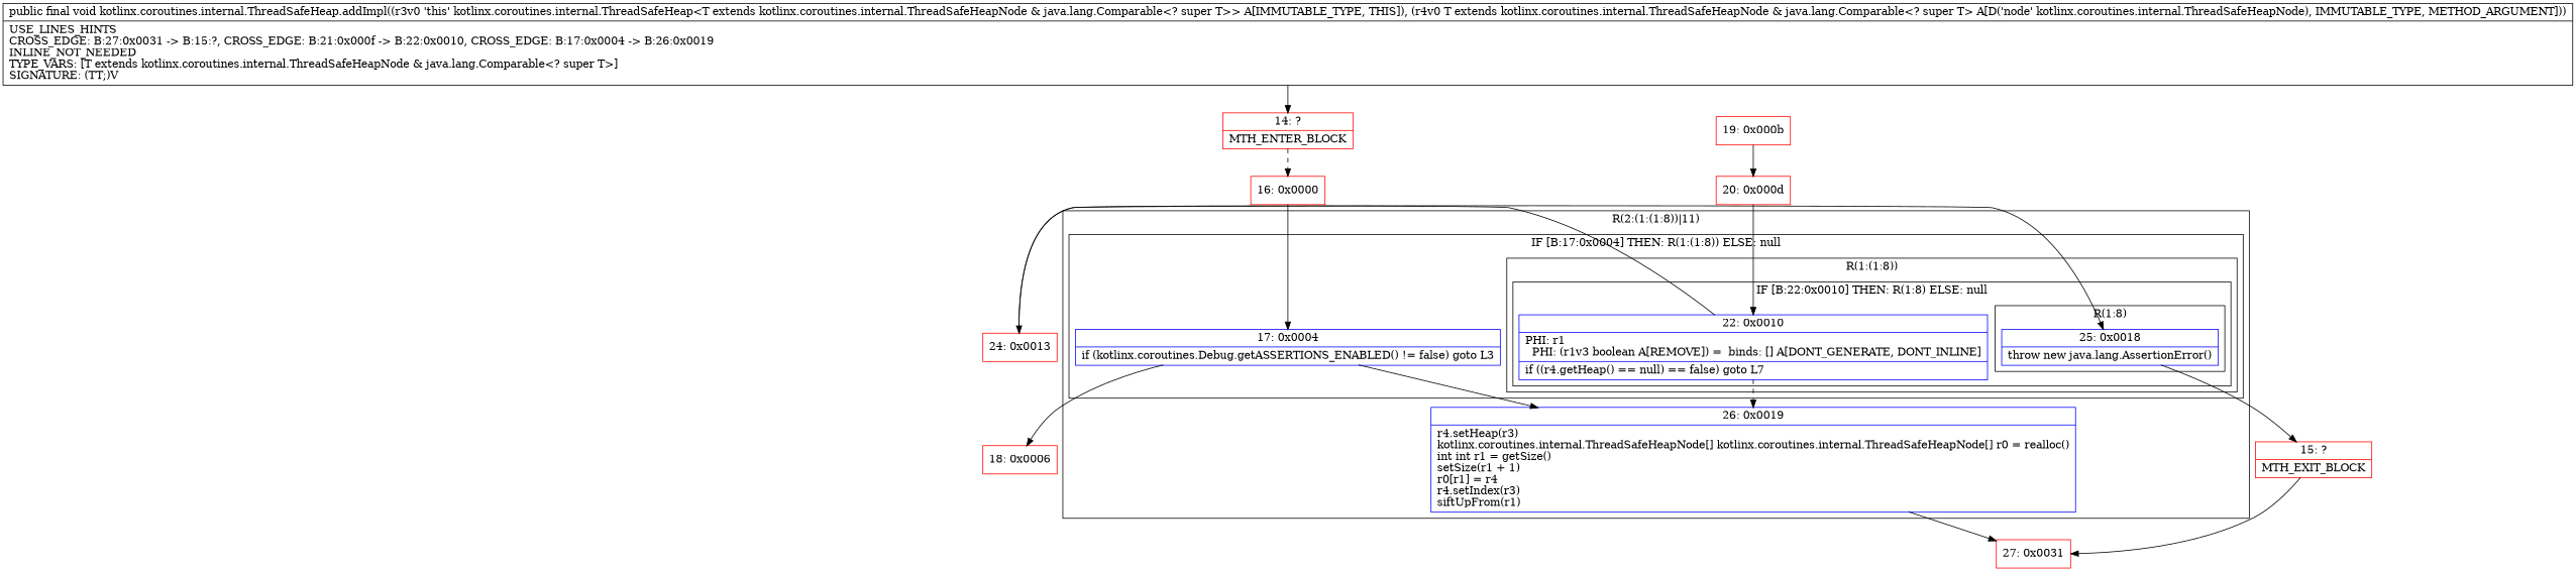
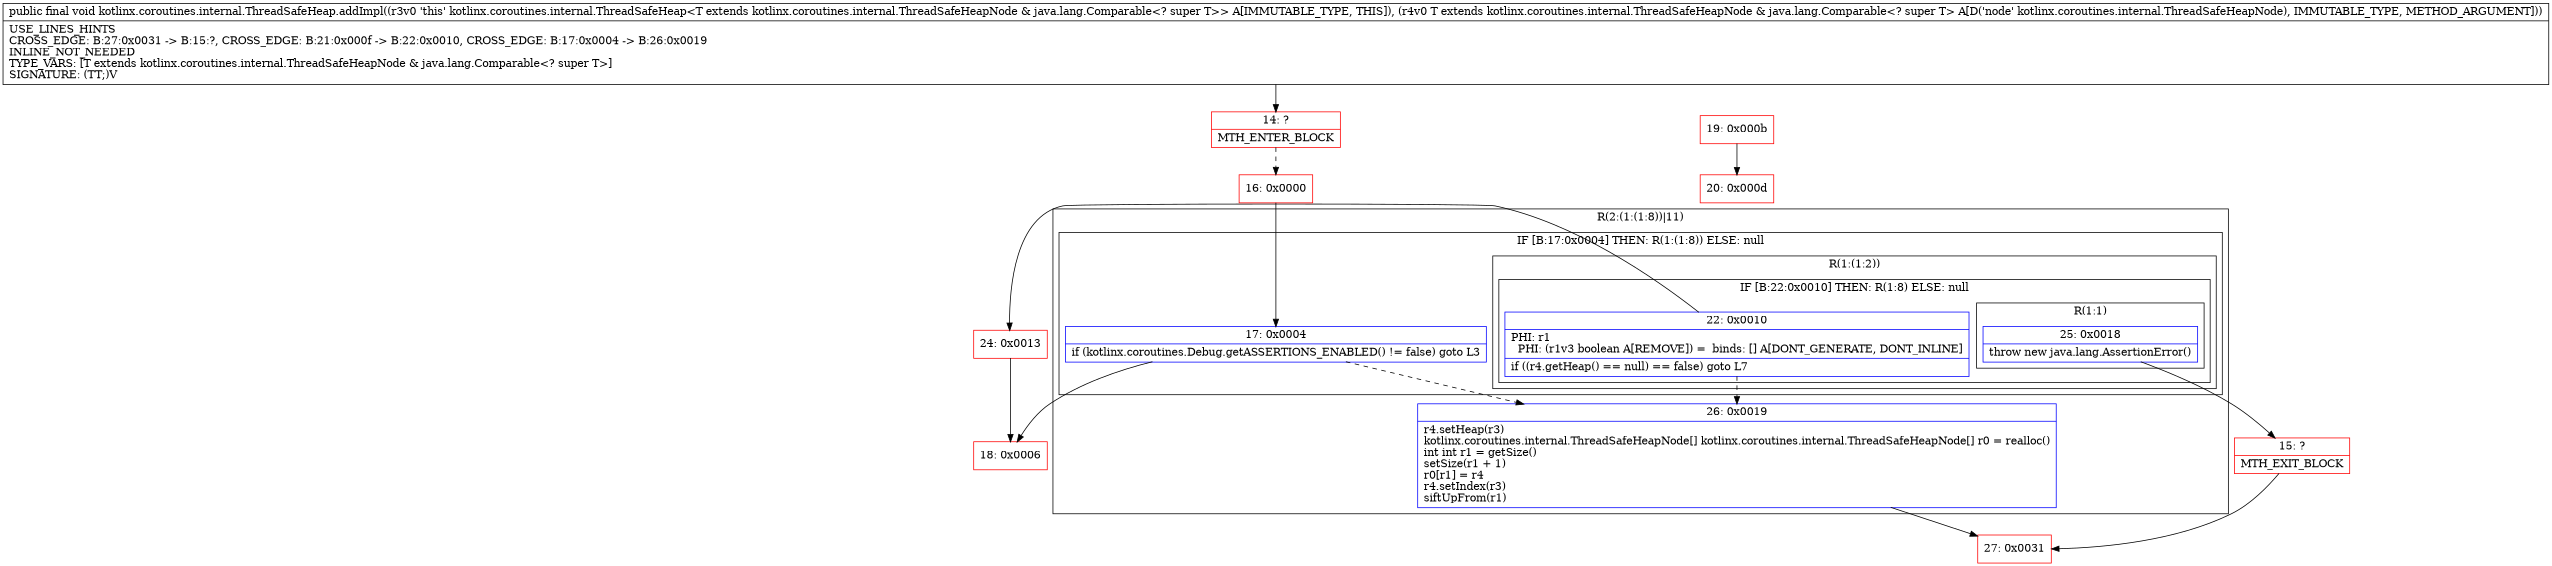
  digraph {
    node [color=red shape=record]
    n1 [color=blue label="{25\:\ 0x0018|throw new java.lang.AssertionError()\l}"]
    n2 [color=blue label="{22\:\ 0x0010|PHI: r1 \l  PHI: (r1v3 boolean A[REMOVE]) =  binds: [] A[DONT_GENERATE, DONT_INLINE]\l|if ((r4.getHeap() == null) == false) goto L7\l}"]
    n3 [color=blue label="{17\:\ 0x0004|if (kotlinx.coroutines.Debug.getASSERTIONS_ENABLED() != false) goto L3\l}"]
    n4 [color=blue label="{26\:\ 0x0019|r4.setHeap(r3)\lkotlinx.coroutines.internal.ThreadSafeHeapNode[] kotlinx.coroutines.internal.ThreadSafeHeapNode[] r0 = realloc()\lint int r1 = getSize()\lsetSize(r1 + 1)\lr0[r1] = r4\lr4.setIndex(r3)\lsiftUpFrom(r1)\l}"]
    n5 [label="{15\:\ ?|MTH_EXIT_BLOCK\l}"]
    n6 [label="{24\:\ 0x0013}"]
    n7 [label="{18\:\ 0x0006}"]
    n8 [label="{27\:\ 0x0031}"]
    n9 [label="{14\:\ ?|MTH_ENTER_BLOCK\l}"]
    n10 [label="{16\:\ 0x0000}"]
    n11 [label="{19\:\ 0x000b}"]
    n12 [label="{20\:\ 0x000d}"]
    n13 [label="{public final void kotlinx.coroutines.internal.ThreadSafeHeap.addImpl((r3v0 'this' kotlinx.coroutines.internal.ThreadSafeHeap\<T extends kotlinx.coroutines.internal.ThreadSafeHeapNode & java.lang.Comparable\<? super T\>\> A[IMMUTABLE_TYPE, THIS]), (r4v0 T extends kotlinx.coroutines.internal.ThreadSafeHeapNode & java.lang.Comparable\<? super T\> A[D('node' kotlinx.coroutines.internal.ThreadSafeHeapNode), IMMUTABLE_TYPE, METHOD_ARGUMENT]))  | USE_LINES_HINTS\lCROSS_EDGE: B:27:0x0031 \-\> B:15:?, CROSS_EDGE: B:21:0x000f \-\> B:22:0x0010, CROSS_EDGE: B:17:0x0004 \-\> B:26:0x0019\lINLINE_NOT_NEEDED\lTYPE_VARS: [T extends kotlinx.coroutines.internal.ThreadSafeHeapNode & java.lang.Comparable\<? super T\>]\lSIGNATURE: (TT;)V\l}" color=""]
    subgraph cluster_1 {
      label="R(2:(1:(1:8))|11)"
      n4
      subgraph cluster_2 {
        label="IF [B:17:0x0004] THEN: R(1:(1:8)) ELSE: null"
        n3
        subgraph cluster_3 {
-         label="R(1:(1:8))"
+         label="R(1:(1:2))"
          subgraph cluster_4 {
            label="IF [B:22:0x0010] THEN: R(1:8) ELSE: null"
            n2
            subgraph cluster_5 {
-             label="R(1:8)"
+             label="R(1:1)"
              n1
            }
          }
        }
      }
    }
    n1 -> n5
    n2 -> n4 [style=dashed]
    n2 -> n6
-   n3 -> n4 [style=solid]
+   n3 -> n4 [style=dashed]
    n3 -> n7
    n4 -> n8
    n5 -> n8
-   n6 -> n1
+   n6 -> n7
    n9 -> n10 [style=dashed]
    n10 -> n3
    n11 -> n12
-   n12 -> n2
    n13 -> n9
  }
